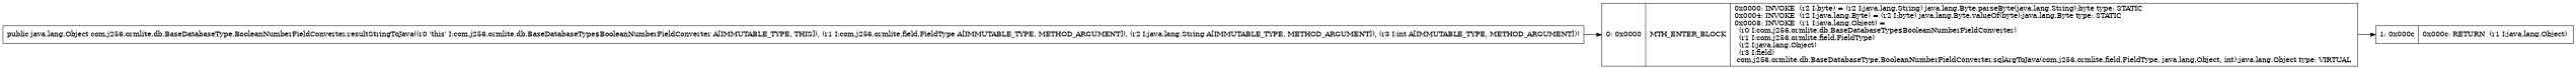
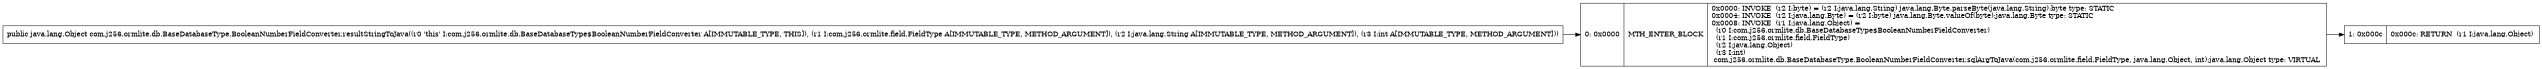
  digraph {
    rankdir=LR
    fontname="DejaVu Serif"
    node [shape=record fontname="DejaVu Serif"]
    edge [fontname="DejaVu Serif"]
-   n1 [label="{0\:\ 0x0000|MTH_ENTER_BLOCK\l|0x0000: INVOKE  (r2 I:byte) = (r2 I:java.lang.String) java.lang.Byte.parseByte(java.lang.String):byte type: STATIC \l0x0004: INVOKE  (r2 I:java.lang.Byte) = (r2 I:byte) java.lang.Byte.valueOf(byte):java.lang.Byte type: STATIC \l0x0008: INVOKE  (r1 I:java.lang.Object) = \l  (r0 I:com.j256.ormlite.db.BaseDatabaseType$BooleanNumberFieldConverter)\l  (r1 I:com.j256.ormlite.field.FieldType)\l  (r2 I:java.lang.Object)\l  (r3 I:field)\l com.j256.ormlite.db.BaseDatabaseType.BooleanNumberFieldConverter.sqlArgToJava(com.j256.ormlite.field.FieldType, java.lang.Object, int):java.lang.Object type: VIRTUAL \l}"]
+   n1 [label="{0\:\ 0x0000|MTH_ENTER_BLOCK\l|0x0000: INVOKE  (r2 I:byte) = (r2 I:java.lang.String) java.lang.Byte.parseByte(java.lang.String):byte type: STATIC \l0x0004: INVOKE  (r2 I:java.lang.Byte) = (r2 I:byte) java.lang.Byte.valueOf(byte):java.lang.Byte type: STATIC \l0x0008: INVOKE  (r1 I:java.lang.Object) = \l  (r0 I:com.j256.ormlite.db.BaseDatabaseType$BooleanNumberFieldConverter)\l  (r1 I:com.j256.ormlite.field.FieldType)\l  (r2 I:java.lang.Object)\l  (r3 I:int)\l com.j256.ormlite.db.BaseDatabaseType.BooleanNumberFieldConverter.sqlArgToJava(com.j256.ormlite.field.FieldType, java.lang.Object, int):java.lang.Object type: VIRTUAL \l}"]
    n2 [label="{1\:\ 0x000c|0x000c: RETURN  (r1 I:java.lang.Object) \l}"]
    n3 [label="{public java.lang.Object com.j256.ormlite.db.BaseDatabaseType.BooleanNumberFieldConverter.resultStringToJava((r0 'this' I:com.j256.ormlite.db.BaseDatabaseType$BooleanNumberFieldConverter A[IMMUTABLE_TYPE, THIS]), (r1 I:com.j256.ormlite.field.FieldType A[IMMUTABLE_TYPE, METHOD_ARGUMENT]), (r2 I:java.lang.String A[IMMUTABLE_TYPE, METHOD_ARGUMENT]), (r3 I:int A[IMMUTABLE_TYPE, METHOD_ARGUMENT])) }"]
    n1 -> n2
    n3 -> n1
  }
